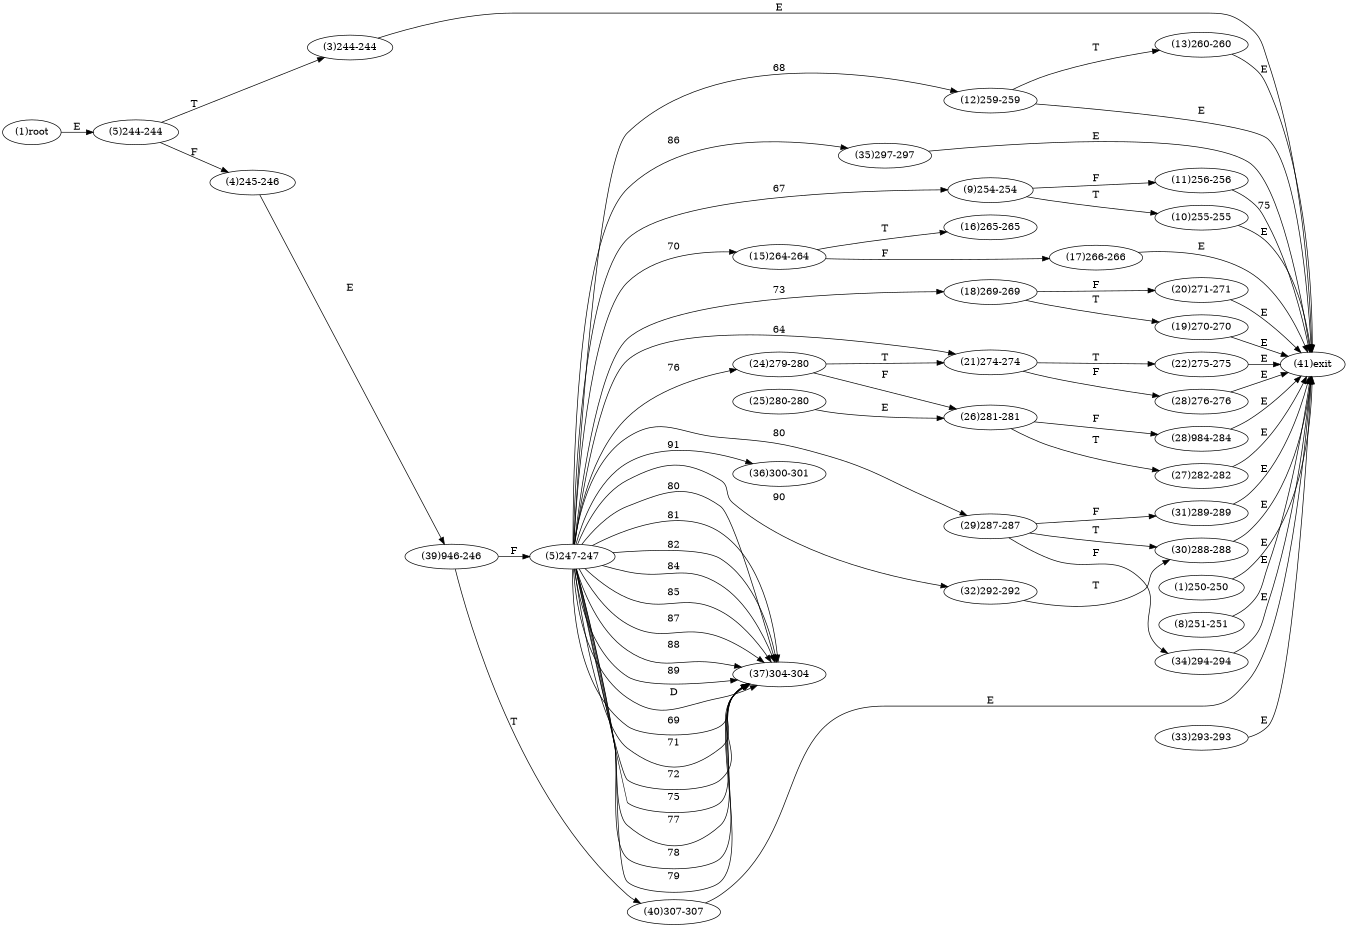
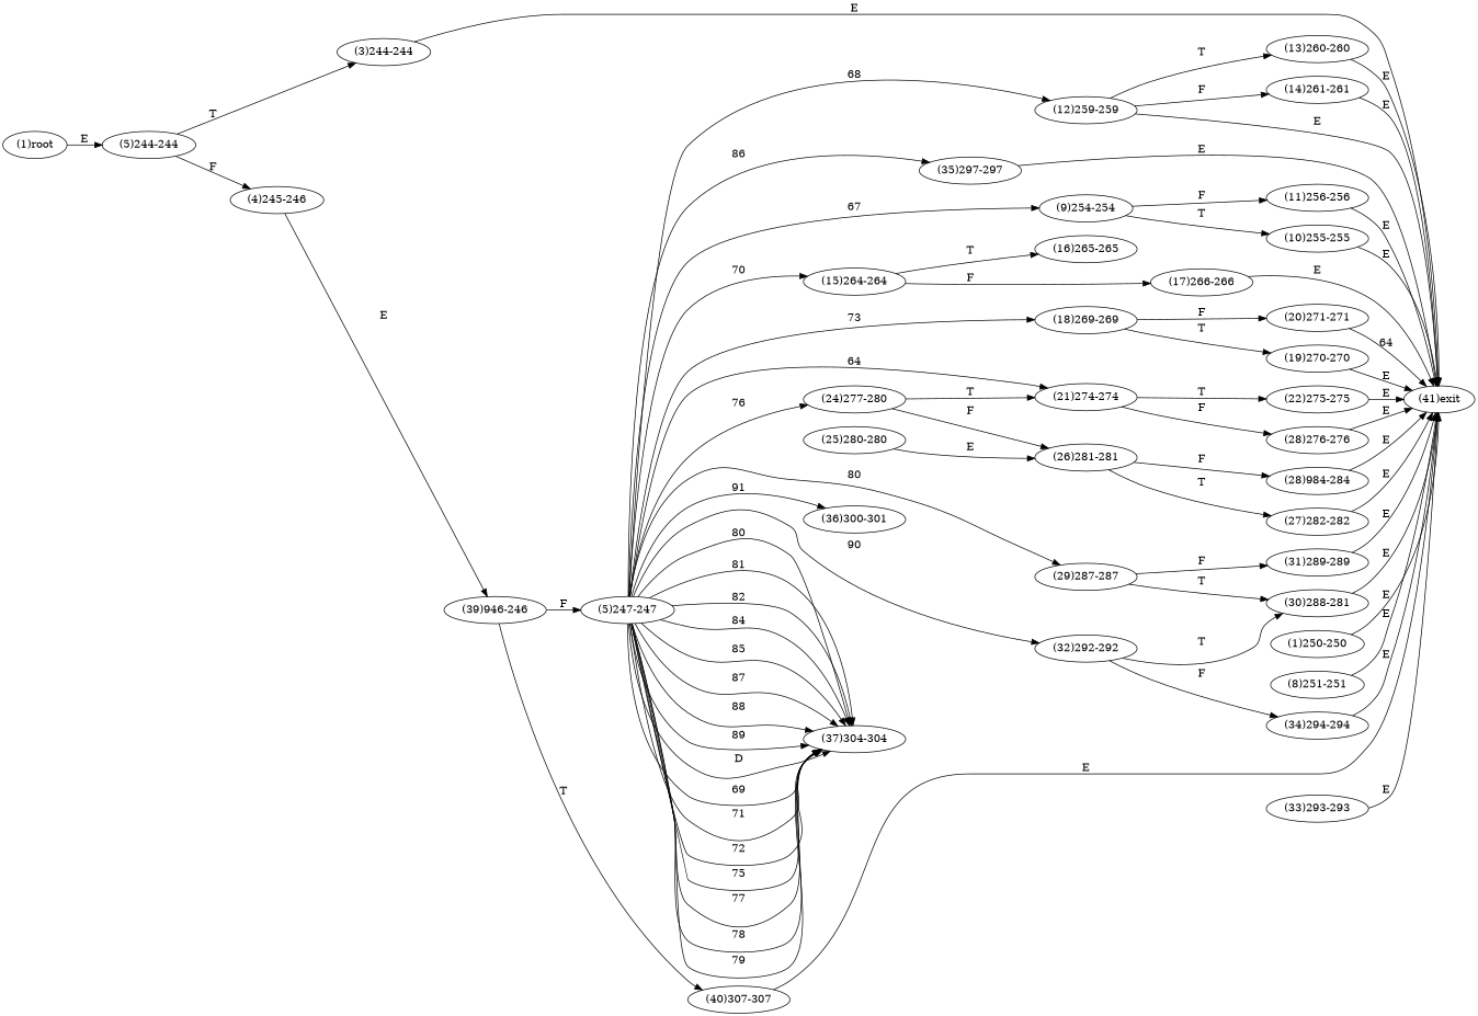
  digraph {
    rankdir=LR
    n1 [label="(1)root"]
    n2 [label="(5)244-244"]
    n3 [label="(3)244-244"]
    n4 [label="(4)245-246"]
    n5 [label="(41)exit"]
    n6 [label="(39)946-246"]
    n7 [label="(5)247-247"]
    n8 [label="(40)307-307"]
    n9 [label="(9)254-254"]
    n10 [label="(12)259-259"]
    n11 [label="(15)264-264"]
    n12 [label="(18)269-269"]
    n13 [label="(21)274-274"]
-   n14 [label="(24)279-280"]
+   n14 [label="(24)277-280"]
    n15 [label="(29)287-287"]
    n16 [label="(35)297-297"]
    n17 [label="(32)292-292"]
    n18 [label="(36)300-301"]
    n19 [label="(37)304-304"]
    n20 [label="(10)255-255"]
    n21 [label="(11)256-256"]
    n22 [label="(13)260-260"]
+   n23 [label="(14)261-261"]
    n24 [label="(17)266-266"]
    n25 [label="(16)265-265"]
    n26 [label="(19)270-270"]
    n27 [label="(20)271-271"]
    n28 [label="(28)276-276"]
    n29 [label="(22)275-275"]
    n30 [label="(26)281-281"]
    n31 [label="(31)289-289"]
-   n32 [label="(30)288-288"]
+   n32 [label="(30)288-281"]
    n33 [label="(34)294-294"]
    n34 [label="(1)250-250"]
    n35 [label="(8)251-251"]
    n36 [label="(25)280-280"]
    n37 [label="(27)282-282"]
    n38 [label="(28)984-284"]
    n39 [label="(33)293-293"]
    n1 -> n2 [label=E]
    n2 -> n3 [label=T]
    n2 -> n4 [label=F]
    n3 -> n5 [label=E]
    n4 -> n6 [label=E]
    n6 -> n7 [label=F]
    n6 -> n8 [label=T]
    n7 -> n9 [label=67]
    n7 -> n10 [label=68]
    n7 -> n11 [label=70]
    n7 -> n12 [label=73]
    n7 -> n13 [label=64]
    n7 -> n14 [label=76]
    n7 -> n15 [label=80]
    n7 -> n16 [label=86]
    n7 -> n17 [label=90]
    n7 -> n18 [label=91]
    n7 -> n19 [label=69]
    n7 -> n19 [label=71]
    n7 -> n19 [label=72]
    n7 -> n19 [label=75]
    n7 -> n19 [label=77]
    n7 -> n19 [label=78]
    n7 -> n19 [label=79]
    n7 -> n19 [label=80]
    n7 -> n19 [label=81]
    n7 -> n19 [label=82]
    n7 -> n19 [label=84]
    n7 -> n19 [label=85]
    n7 -> n19 [label=87]
    n7 -> n19 [label=88]
    n7 -> n19 [label=89]
    n7 -> n19 [label=D]
    n8 -> n5 [label=E]
    n9 -> n20 [label=T]
    n9 -> n21 [label=F]
    n10 -> n5 [label=E]
    n10 -> n22 [label=T]
+   n10 -> n23 [label=F]
    n11 -> n24 [label=F]
    n11 -> n25 [label=T]
    n12 -> n26 [label=T]
    n12 -> n27 [label=F]
    n13 -> n28 [label=F]
    n13 -> n29 [label=T]
    n14 -> n13 [label=T]
    n14 -> n30 [label=F]
    n15 -> n31 [label=F]
    n15 -> n32 [label=T]
    n16 -> n5 [label=E]
    n17 -> n32 [label=T]
-   n15 -> n33 [label=F]
+   n17 -> n33 [label=F]
    n20 -> n5 [label=E]
-   n21 -> n5 [label=75]
+   n21 -> n5 [label=E]
    n22 -> n5 [label=E]
+   n23 -> n5 [label=E]
    n24 -> n5 [label=E]
    n26 -> n5 [label=E]
-   n27 -> n5 [label=E]
+   n27 -> n5 [label=64]
    n28 -> n5 [label=E]
    n29 -> n5 [label=E]
    n30 -> n37 [label=T]
    n30 -> n38 [label=F]
    n31 -> n5 [label=E]
    n32 -> n5 [label=E]
    n33 -> n5 [label=E]
    n34 -> n5 [label=E]
    n35 -> n5 [label=E]
    n36 -> n30 [label=E]
    n37 -> n5 [label=E]
    n38 -> n5 [label=E]
    n39 -> n5 [label=E]
  }
